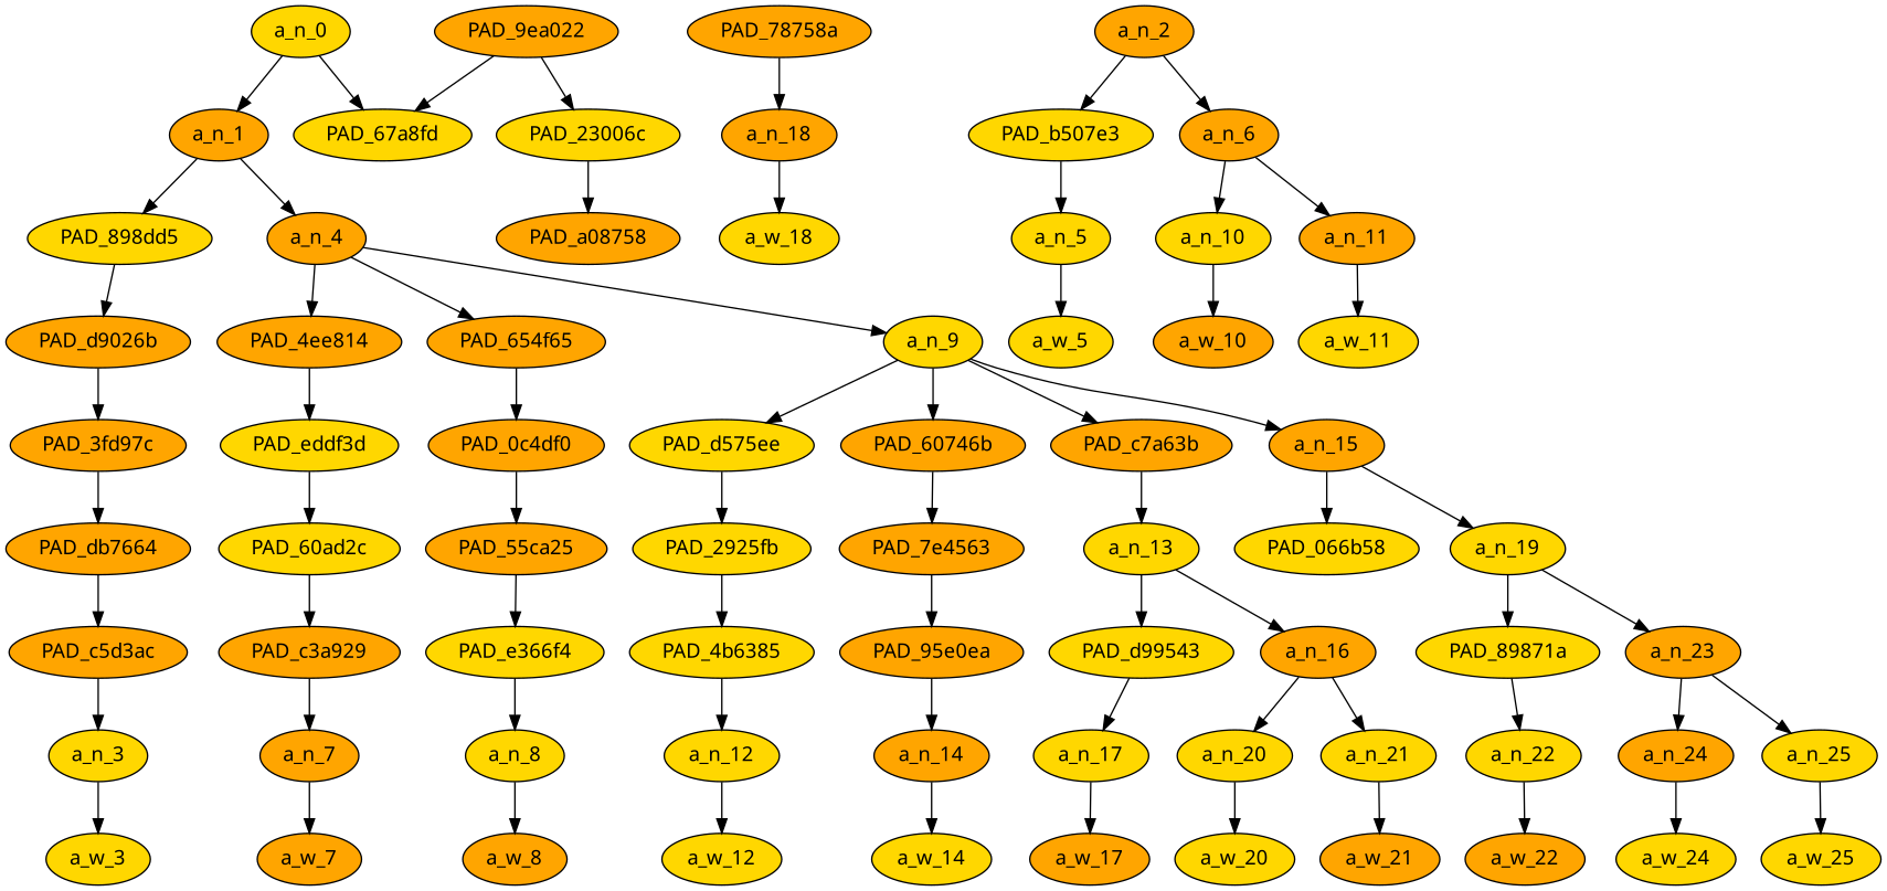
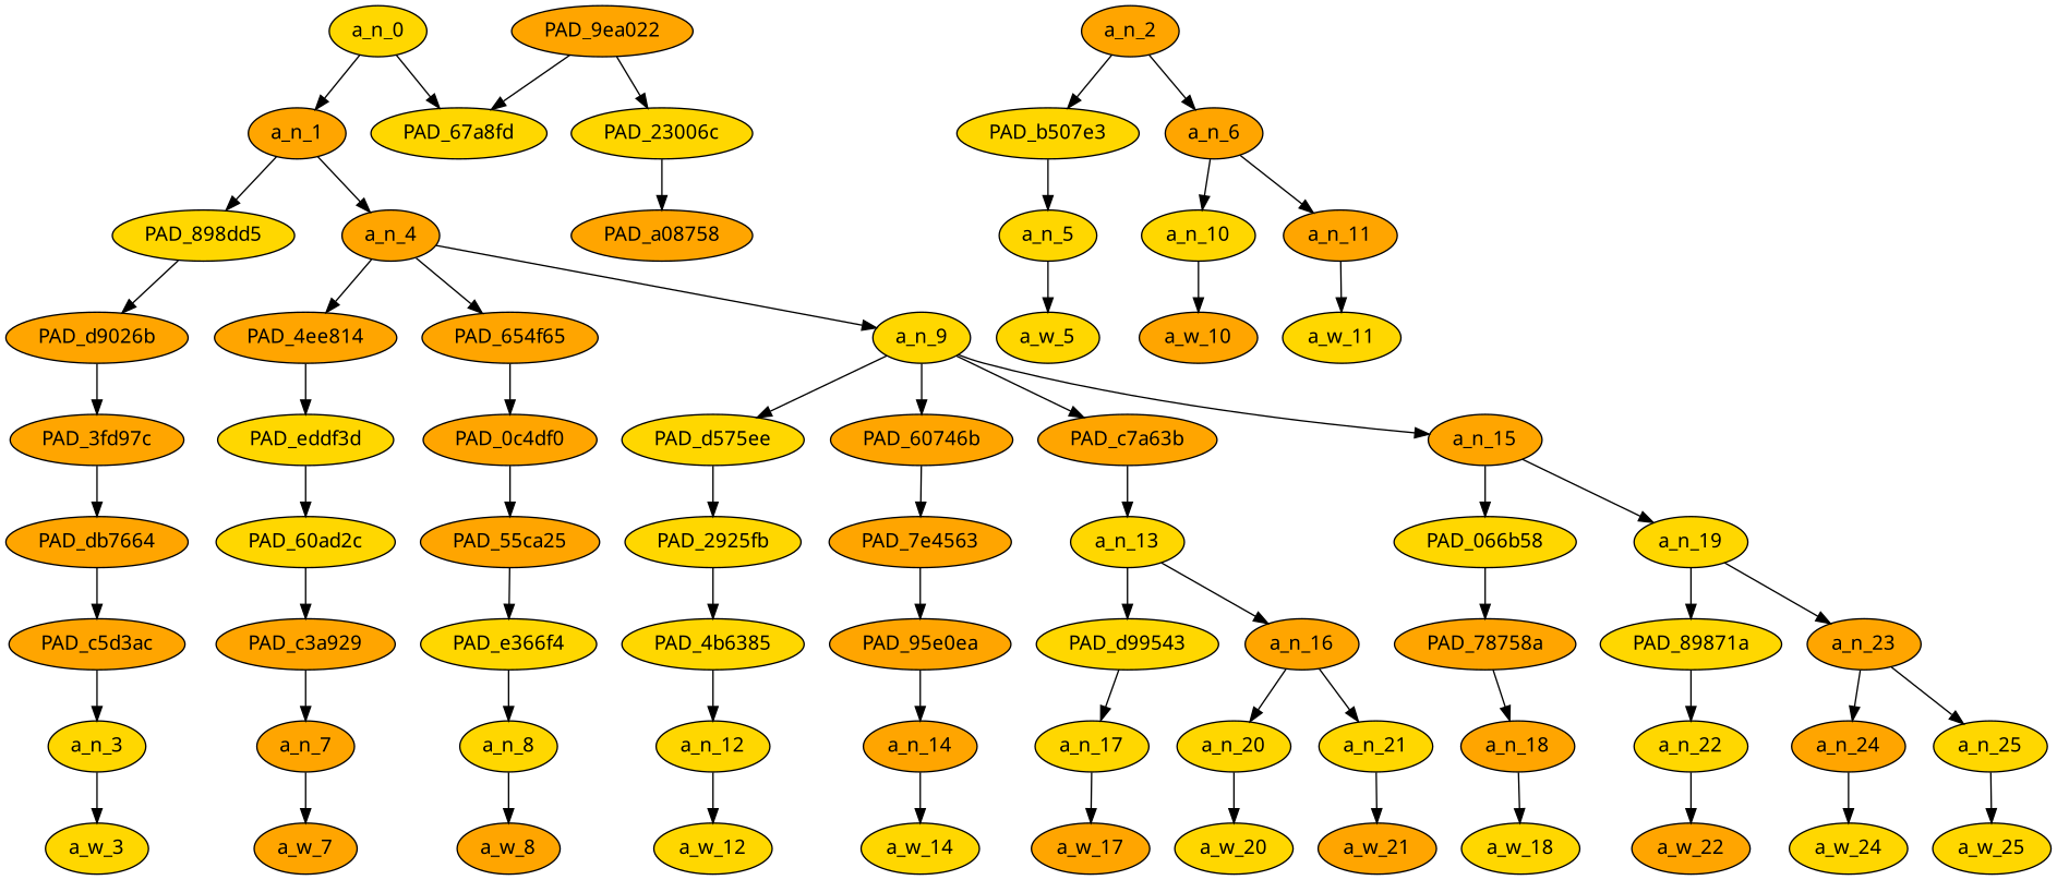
  strict digraph {
    fontname="Noto Sans"
    node [div_dir=1 fillcolor=gold fontname="Noto Sans" index=0 level=1 style=filled text_span="[0]" value=0.04942885]
    edge [fontname="Noto Sans"]
    a_n_0 [level=8 text_span="[0, 1, 2, 3, 4, 5, 6, 7, 8, 9, 10, 11, 12, 13, 14]" value=1.00000004]
    a_n_1 [fillcolor=orange level=7 text_span="[0, 1, 2, 3, 4, 5, 6, 7, 8, 9, 10, 11]" value=0.81273086]
    PAD_67a8fd [div_dir=-1 index=1 level=7 text_span="[12, 13, 14]" value=0.18693622]
    PAD_898dd5 [div_dir=-1 level=6]
    a_n_4 [fillcolor=orange index=1 level=6 text_span="[1, 2, 3, 4, 5, 6, 7, 8, 9, 10, 11]" value=0.76292989]
    PAD_d9026b [div_dir=-1 fillcolor=orange level=5]
    PAD_4ee814 [fillcolor=orange index=1 level=5 text_span="[1]" value=0.03589214]
    PAD_654f65 [fillcolor=orange index=2 level=5 text_span="[2]" value=0.03820580]
    a_n_9 [index=3 level=5 text_span="[3, 4, 5, 6, 7, 8, 9, 10, 11]" value=0.68838233]
    PAD_9ea022 [div_dir=-1 fillcolor=orange index=2 level=6 text_span="[12, 13, 14]" value=0.18693622]
    PAD_23006c [div_dir=-1 index=4 level=5 text_span="[12, 13, 14]" value=0.18693622]
    PAD_3fd97c [div_dir=-1 fillcolor=orange level=4]
    PAD_eddf3d [index=1 level=4 text_span="[1]" value=0.03589214]
    PAD_0c4df0 [fillcolor=orange index=2 level=4 text_span="[2]" value=0.03820580]
    PAD_d575ee [index=3 level=4 text_span="[3]" value=0.05413142]
    PAD_60746b [fillcolor=orange index=5 level=4 text_span="[7]" value=0.04262933]
    PAD_c7a63b [fillcolor=orange index=4 level=4 text_span="[4, 5, 6]" value=0.16621732]
    a_n_15 [fillcolor=orange index=6 level=4 text_span="[8, 9, 10, 11]" value=0.42505334]
    PAD_db7664 [div_dir=-1 fillcolor=orange level=3]
    PAD_c5d3ac [div_dir=-1 fillcolor=orange level=2]
    a_n_3 [div_dir=-1]
    a_w_3 [div_dir=0 level=0 value=how]
    PAD_60ad2c [index=1 level=3 text_span="[1]" value=0.03589214]
    PAD_55ca25 [fillcolor=orange index=2 level=3 text_span="[2]" value=0.03820580]
    PAD_2925fb [index=3 level=3 text_span="[3]" value=0.05413142]
    PAD_7e4563 [fillcolor=orange index=5 level=3 text_span="[7]" value=0.04262933]
    a_n_13 [index=4 level=3 text_span="[4, 5, 6]" value=0.16621732]
    PAD_066b58 [index=6 level=3 text_span="[8]" value=0.05033457]
    a_n_19 [index=7 level=3 text_span="[9, 10, 11]" value=0.37443629]
    PAD_c3a929 [fillcolor=orange index=1 level=2 text_span="[1]" value=0.03589214]
    a_n_7 [fillcolor=orange index=1 text_span="[1]" value=0.03589214]
    a_w_7 [div_dir=0 fillcolor=orange index=1 level=0 text_span="[1]" value=do]
    PAD_e366f4 [index=2 level=2 text_span="[2]" value=0.03820580]
    a_n_8 [index=2 text_span="[2]" value=0.03820580]
    a_w_8 [div_dir=0 fillcolor=orange index=2 level=0 text_span="[2]" value=i]
    PAD_4b6385 [index=3 level=2 text_span="[3]" value=0.05413142]
    PAD_95e0ea [fillcolor=orange index=6 level=2 text_span="[7]" value=0.04262933]
    PAD_d99543 [div_dir=-1 index=5 level=2 text_span="[6]" value=0.09825982]
    a_n_16 [fillcolor=orange index=4 level=2 text_span="[4, 5]" value=0.06783992]
    PAD_78758a [fillcolor=orange index=7 level=2 text_span="[8]" value=0.05033457]
    PAD_89871a [index=8 level=2 text_span="[9]" value=0.09879963]
    a_n_23 [fillcolor=orange index=9 level=2 text_span="[10, 11]" value=0.27534169]
    a_n_12 [index=3 text_span="[3]" value=0.05413142]
    a_w_12 [div_dir=0 index=3 level=0 text_span="[3]" value=work]
    a_n_14 [fillcolor=orange index=7 text_span="[7]" value=0.04262933]
    a_w_14 [div_dir=0 index=7 level=0 text_span="[7]" value=still]
    a_n_17 [div_dir=-1 index=6 text_span="[6]" value=0.09825982]
    a_n_20 [index=4 text_span="[4]" value=0.02975114]
    a_n_21 [index=5 text_span="[5]" value=0.03793172]
    a_w_17 [div_dir=0 fillcolor=orange index=6 level=0 text_span="[6]" value=amp]
    a_w_20 [div_dir=0 index=4 level=0 text_span="[4]" value=so]
    a_w_21 [div_dir=0 fillcolor=orange index=5 level=0 text_span="[5]" value=much]
    a_n_18 [fillcolor=orange index=8 text_span="[8]" value=0.05033457]
    a_n_22 [index=9 text_span="[9]" value=0.09879963]
    a_n_24 [fillcolor=orange index=10 text_span="[10]" value=0.12121304]
    a_n_25 [index=11 text_span="[11]" value=0.15387430]
    a_w_18 [div_dir=0 index=8 level=0 text_span="[8]" value=be]
    a_w_22 [div_dir=0 fillcolor=orange index=9 level=0 text_span="[9]" value=broke]
    a_w_24 [div_dir=0 index=10 level=0 text_span="[10]" value=adult]
    a_w_25 [div_dir=0 index=11 level=0 text_span="[11]" value=hood]
    PAD_a08758 [div_dir=-1 fillcolor=orange index=7 level=4 text_span="[12, 13, 14]" value=0.18693622]
    a_n_2 [div_dir=-1 fillcolor=orange index=8 level=3 text_span="[12, 13, 14]" value=0.18693622]
    PAD_b507e3 [index=10 level=2 text_span="[12]" value=0.05025136]
    a_n_6 [div_dir=-1 fillcolor=orange index=11 level=2 text_span="[13, 14]" value=0.13667896]
    a_n_5 [index=12 text_span="[12]" value=0.05025136]
    a_n_10 [index=13 text_span="[13]" value=0.04325490]
    a_n_11 [div_dir=-1 fillcolor=orange index=14 text_span="[14]" value=0.09324237]
    a_w_5 [div_dir=0 index=12 level=0 text_span="[12]" value=is]
    a_w_10 [div_dir=0 fillcolor=orange index=13 level=0 text_span="[13]" value=so1]
    a_w_11 [div_dir=0 index=14 level=0 text_span="[14]" value=ghetto]
    a_n_0 -> a_n_1
    a_n_0 -> PAD_67a8fd
    a_n_1 -> PAD_898dd5
    a_n_1 -> a_n_4
    PAD_898dd5 -> PAD_d9026b
    a_n_4 -> PAD_4ee814
    a_n_4 -> PAD_654f65
    a_n_4 -> a_n_9
    PAD_d9026b -> PAD_3fd97c
    PAD_4ee814 -> PAD_eddf3d
    PAD_654f65 -> PAD_0c4df0
    a_n_9 -> PAD_d575ee
    a_n_9 -> PAD_60746b
    a_n_9 -> PAD_c7a63b
    a_n_9 -> a_n_15
    PAD_9ea022 -> PAD_67a8fd
    PAD_9ea022 -> PAD_23006c
    PAD_23006c -> PAD_a08758
    PAD_3fd97c -> PAD_db7664
    PAD_eddf3d -> PAD_60ad2c
    PAD_0c4df0 -> PAD_55ca25
    PAD_d575ee -> PAD_2925fb
    PAD_60746b -> PAD_7e4563
    PAD_c7a63b -> a_n_13
    a_n_15 -> PAD_066b58
    a_n_15 -> a_n_19
    PAD_db7664 -> PAD_c5d3ac
    PAD_c5d3ac -> a_n_3
    a_n_3 -> a_w_3
    PAD_60ad2c -> PAD_c3a929
    PAD_55ca25 -> PAD_e366f4
    PAD_2925fb -> PAD_4b6385
    PAD_7e4563 -> PAD_95e0ea
    a_n_13 -> PAD_d99543
    a_n_13 -> a_n_16
+   PAD_066b58 -> PAD_78758a
    a_n_19 -> PAD_89871a
    a_n_19 -> a_n_23
    PAD_c3a929 -> a_n_7
    a_n_7 -> a_w_7
    PAD_e366f4 -> a_n_8
    a_n_8 -> a_w_8
    PAD_4b6385 -> a_n_12
    PAD_95e0ea -> a_n_14
    PAD_d99543 -> a_n_17
    a_n_16 -> a_n_20
    a_n_16 -> a_n_21
    PAD_78758a -> a_n_18
    PAD_89871a -> a_n_22
    a_n_23 -> a_n_24
    a_n_23 -> a_n_25
    a_n_12 -> a_w_12
    a_n_14 -> a_w_14
    a_n_17 -> a_w_17
    a_n_20 -> a_w_20
    a_n_21 -> a_w_21
    a_n_18 -> a_w_18
    a_n_22 -> a_w_22
    a_n_24 -> a_w_24
    a_n_25 -> a_w_25
    a_n_2 -> PAD_b507e3
    a_n_2 -> a_n_6
    PAD_b507e3 -> a_n_5
    a_n_6 -> a_n_10
    a_n_6 -> a_n_11
    a_n_5 -> a_w_5
    a_n_10 -> a_w_10
    a_n_11 -> a_w_11
  }
